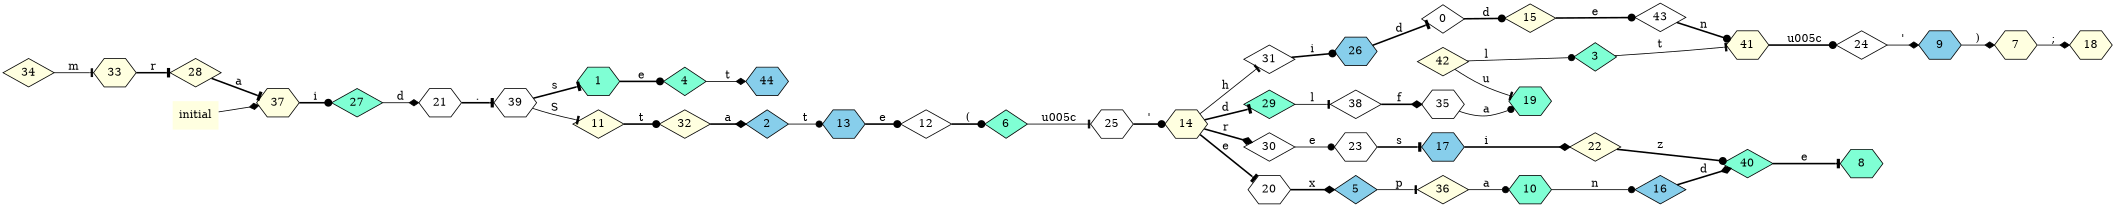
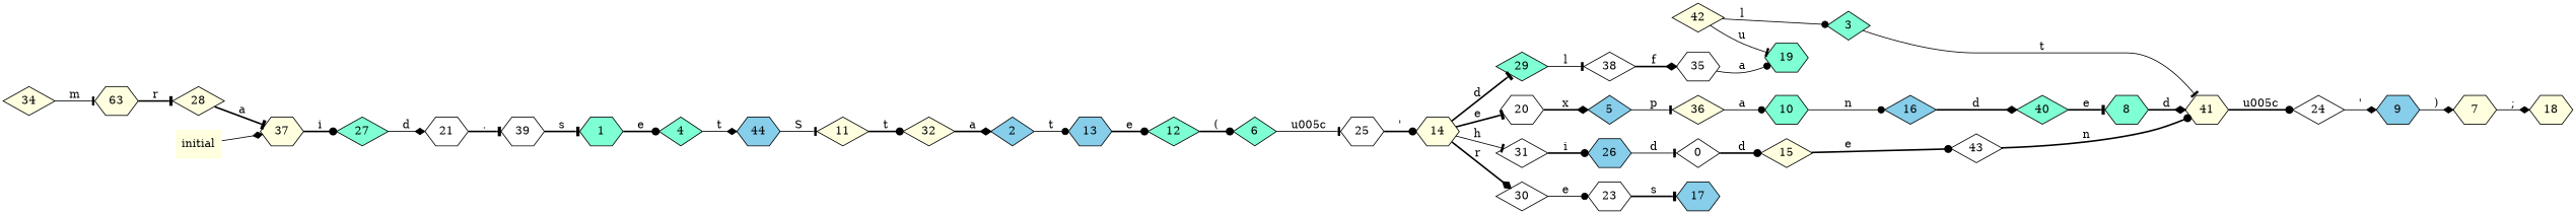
  digraph {
    rankdir=LR
    node [fillcolor=lightyellow shape=diamond style=filled]
    edge [arrowhead=dot style=bold]
    0 [fillcolor=white]
    15
    43 [fillcolor=white]
    41 [shape=hexagon]
    1 [fillcolor=aquamarine shape=hexagon]
    4 [fillcolor=aquamarine]
    44 [fillcolor=skyblue shape=hexagon]
    11
    2 [fillcolor=skyblue]
    13 [fillcolor=skyblue shape=hexagon]
-   12 [fillcolor=white]
+   12 [fillcolor=aquamarine]
    6 [fillcolor=aquamarine]
    3 [fillcolor=aquamarine]
    24 [fillcolor=white]
    9 [fillcolor=skyblue shape=hexagon]
    32
    5 [fillcolor=skyblue]
    36
    10 [fillcolor=aquamarine shape=hexagon]
    16 [fillcolor=skyblue]
    25 [fillcolor=white shape=hexagon]
    14 [shape=hexagon]
    20 [fillcolor=white shape=hexagon]
    29 [fillcolor=aquamarine]
    31 [fillcolor=white]
    30 [fillcolor=white]
    7 [shape=hexagon]
    18 [shape=hexagon]
    8 [fillcolor=aquamarine shape=hexagon]
    40 [fillcolor=aquamarine]
    38 [fillcolor=white]
    26 [fillcolor=skyblue shape=hexagon]
    23 [fillcolor=white shape=hexagon]
    35 [fillcolor=white shape=hexagon]
    17 [fillcolor=skyblue shape=hexagon]
-   22
    19 [fillcolor=aquamarine shape=hexagon]
    42
    21 [fillcolor=white shape=hexagon]
    39 [fillcolor=white shape=hexagon]
    27 [fillcolor=aquamarine]
    37 [shape=hexagon]
    28
-   33 [shape=hexagon]
+   33 [shape=hexagon label=63]
    34
    initial [shape=plaintext]
    0 -> 15 [label=d]
    15 -> 43 [label=e]
    43 -> 41 [label=n]
    41 -> 24 [label="\u005c"]
    1 -> 4 [label=e]
    4 -> 44 [arrowhead=diamond label=t style=solid]
-   39 -> 11 [arrowhead=tee label=S style=solid]
+   44 -> 11 [arrowhead=tee label=S style=solid]
    11 -> 32 [label=t]
    2 -> 13 [label=t style=solid]
    13 -> 12 [label=e]
    12 -> 6 [label="("]
    6 -> 25 [arrowhead=tee label="\u005c" style=solid]
    3 -> 41 [arrowhead=tee label=t style=solid]
    24 -> 9 [arrowhead=diamond label="'" style=solid]
    9 -> 7 [arrowhead=diamond label=")" style=solid]
    32 -> 2 [arrowhead=diamond label=a]
    5 -> 36 [arrowhead=tee label=p style=solid]
    36 -> 10 [label=a style=solid]
    10 -> 16 [label=n style=solid]
    16 -> 40 [arrowhead=diamond label=d]
    25 -> 14 [label="'"]
    14 -> 20 [arrowhead=tee label=e]
    14 -> 29 [arrowhead=tee label=d]
    14 -> 31 [arrowhead=tee label=h style=solid]
    14 -> 30 [arrowhead=diamond label=r]
    20 -> 5 [arrowhead=diamond label=x]
    29 -> 38 [arrowhead=tee label=l style=solid]
    31 -> 26 [label=i]
    30 -> 23 [label=e style=solid]
    7 -> 18 [arrowhead=diamond label=";" style=solid]
+   8 -> 41 [arrowhead=diamond label=d]
    40 -> 8 [arrowhead=tee label=e]
    38 -> 35 [arrowhead=diamond label=f]
-   26 -> 0 [arrowhead=tee label=d]
+   26 -> 0 [arrowhead=tee label=d style=solid]
    23 -> 17 [arrowhead=tee label=s]
    35 -> 19 [label=a style=solid]
-   17 -> 22 [arrowhead=diamond label=i]
-   22 -> 40 [label=z]
    42 -> 3 [label=l style=solid]
    42 -> 19 [arrowhead=tee label=u style=solid]
    21 -> 39 [arrowhead=tee label="."]
    39 -> 1 [arrowhead=tee label=s]
    27 -> 21 [arrowhead=diamond label=d style=solid]
    37 -> 27 [label=i]
    28 -> 37 [arrowhead=tee label=a]
    33 -> 28 [arrowhead=tee label=r]
    34 -> 33 [arrowhead=tee label=m style=solid]
    initial -> 37 [arrowhead=diamond style=solid]
  }
